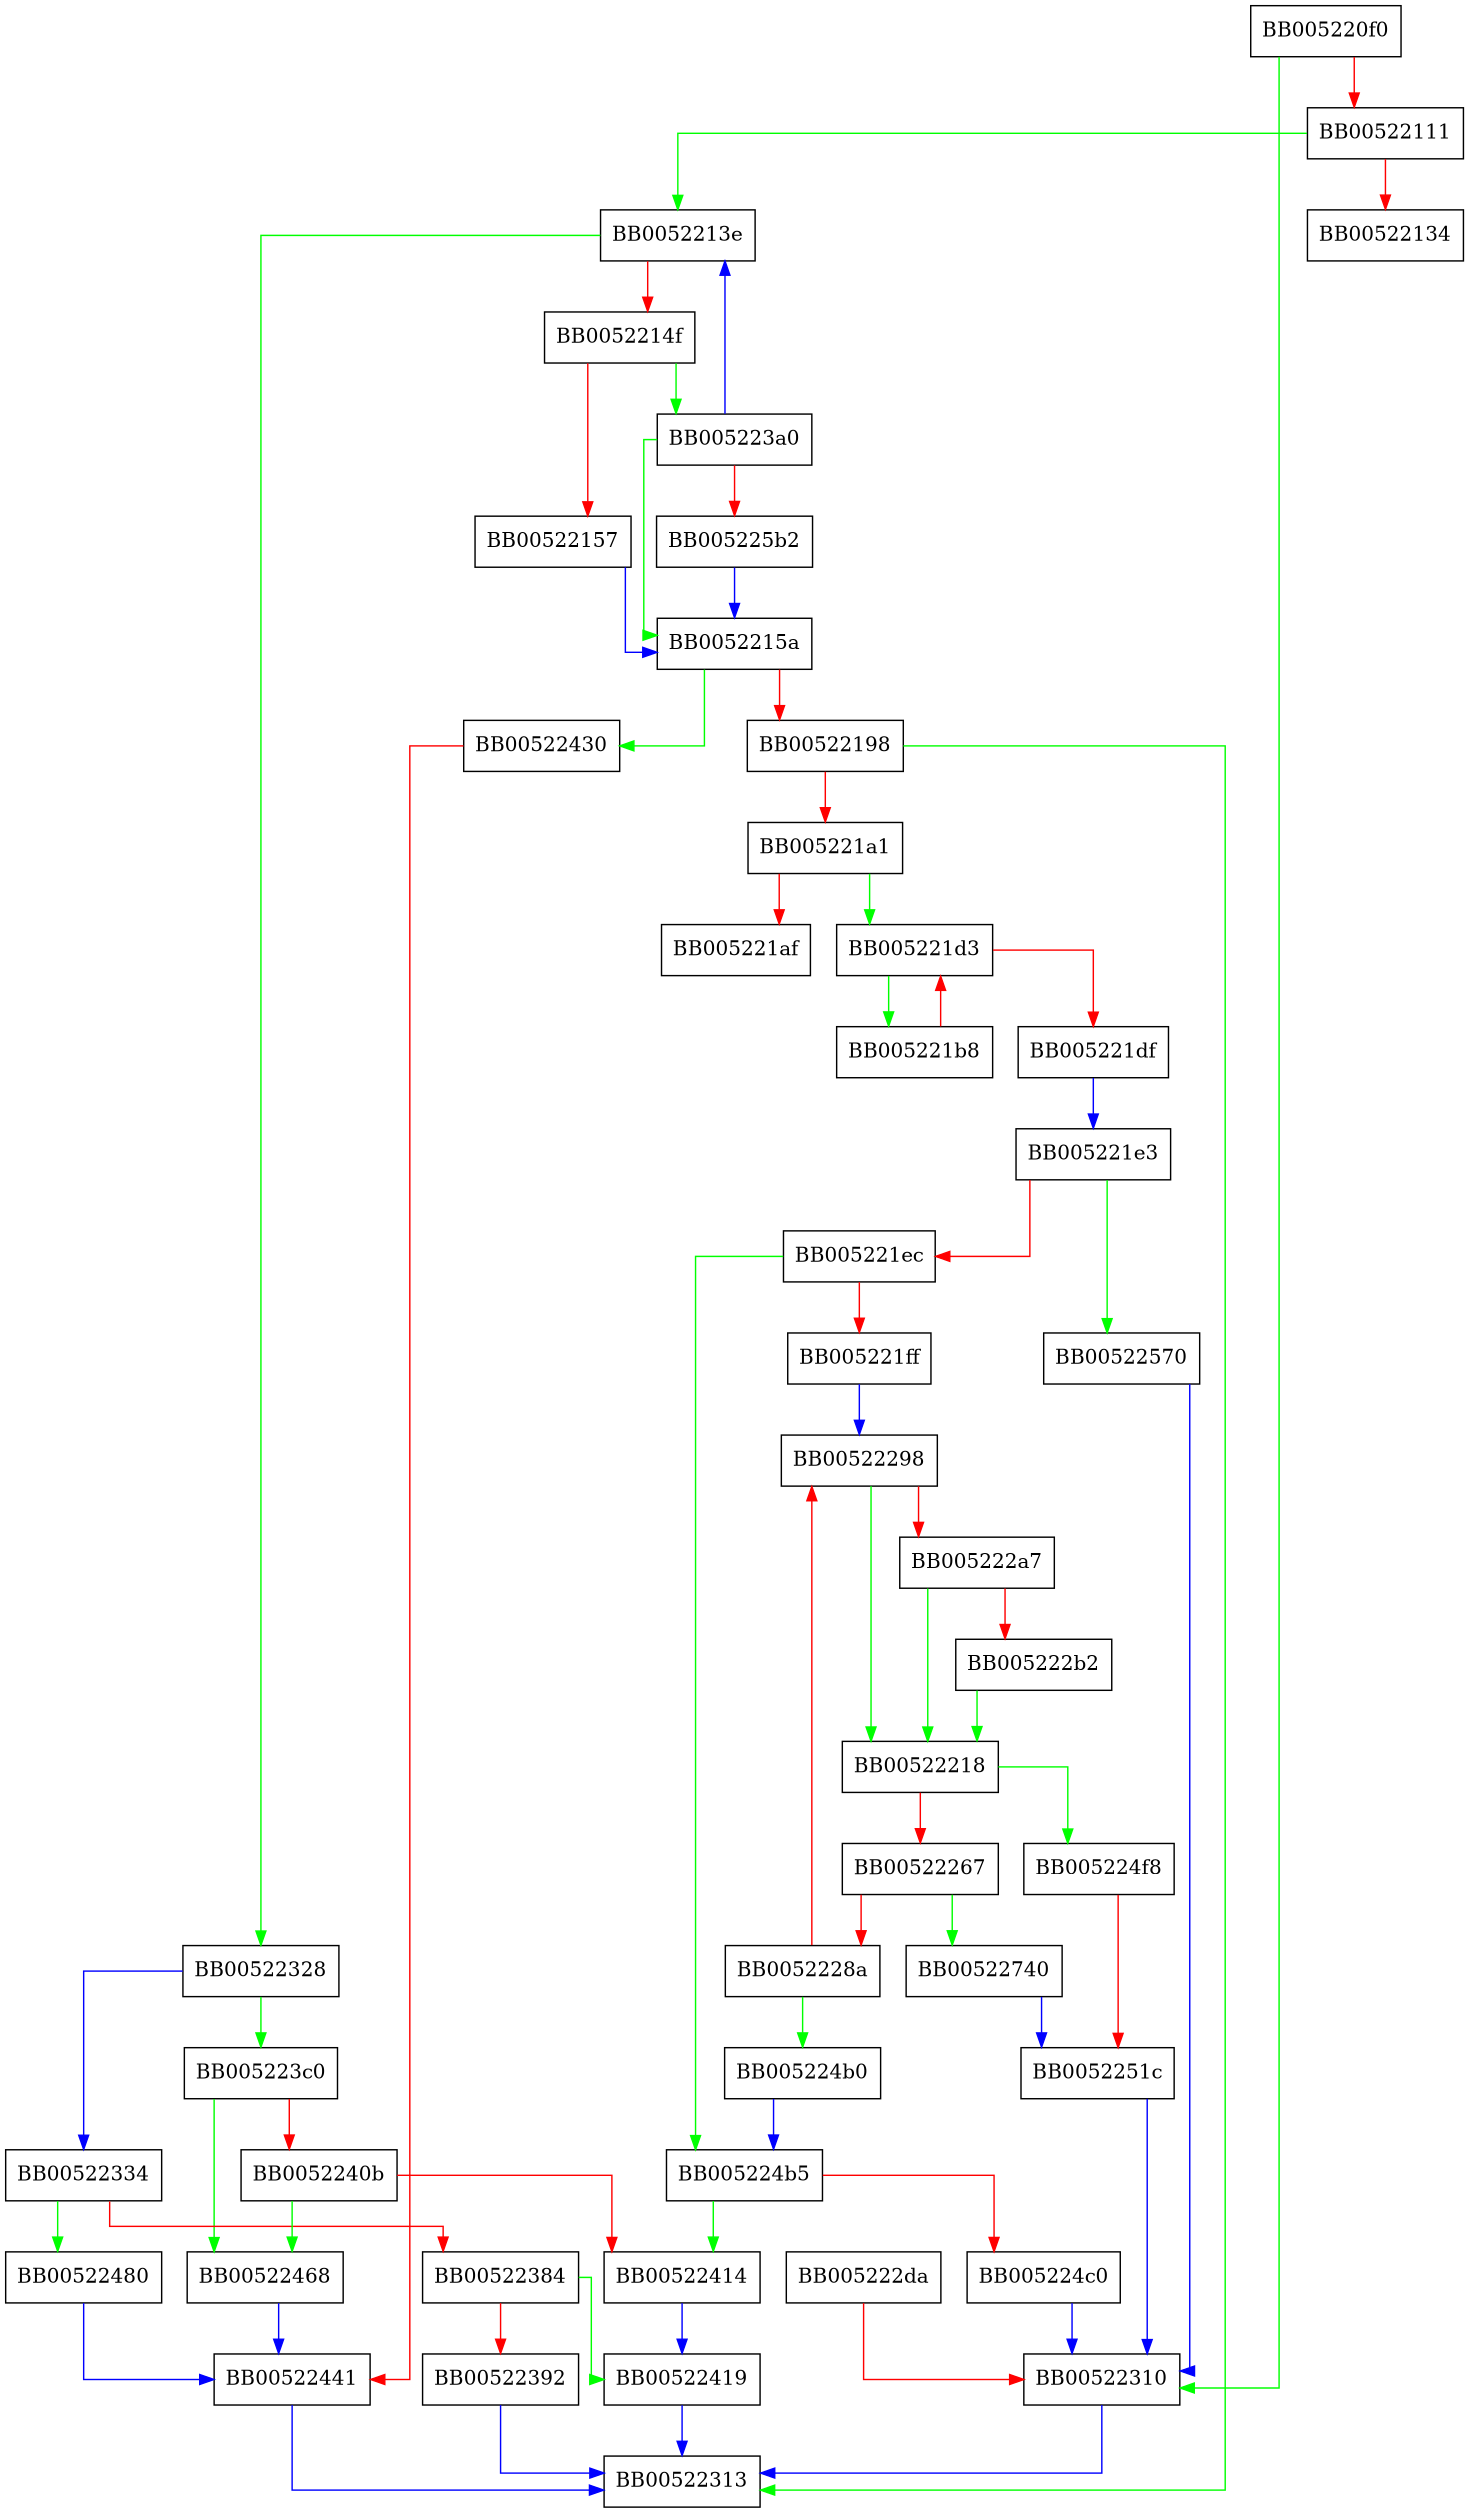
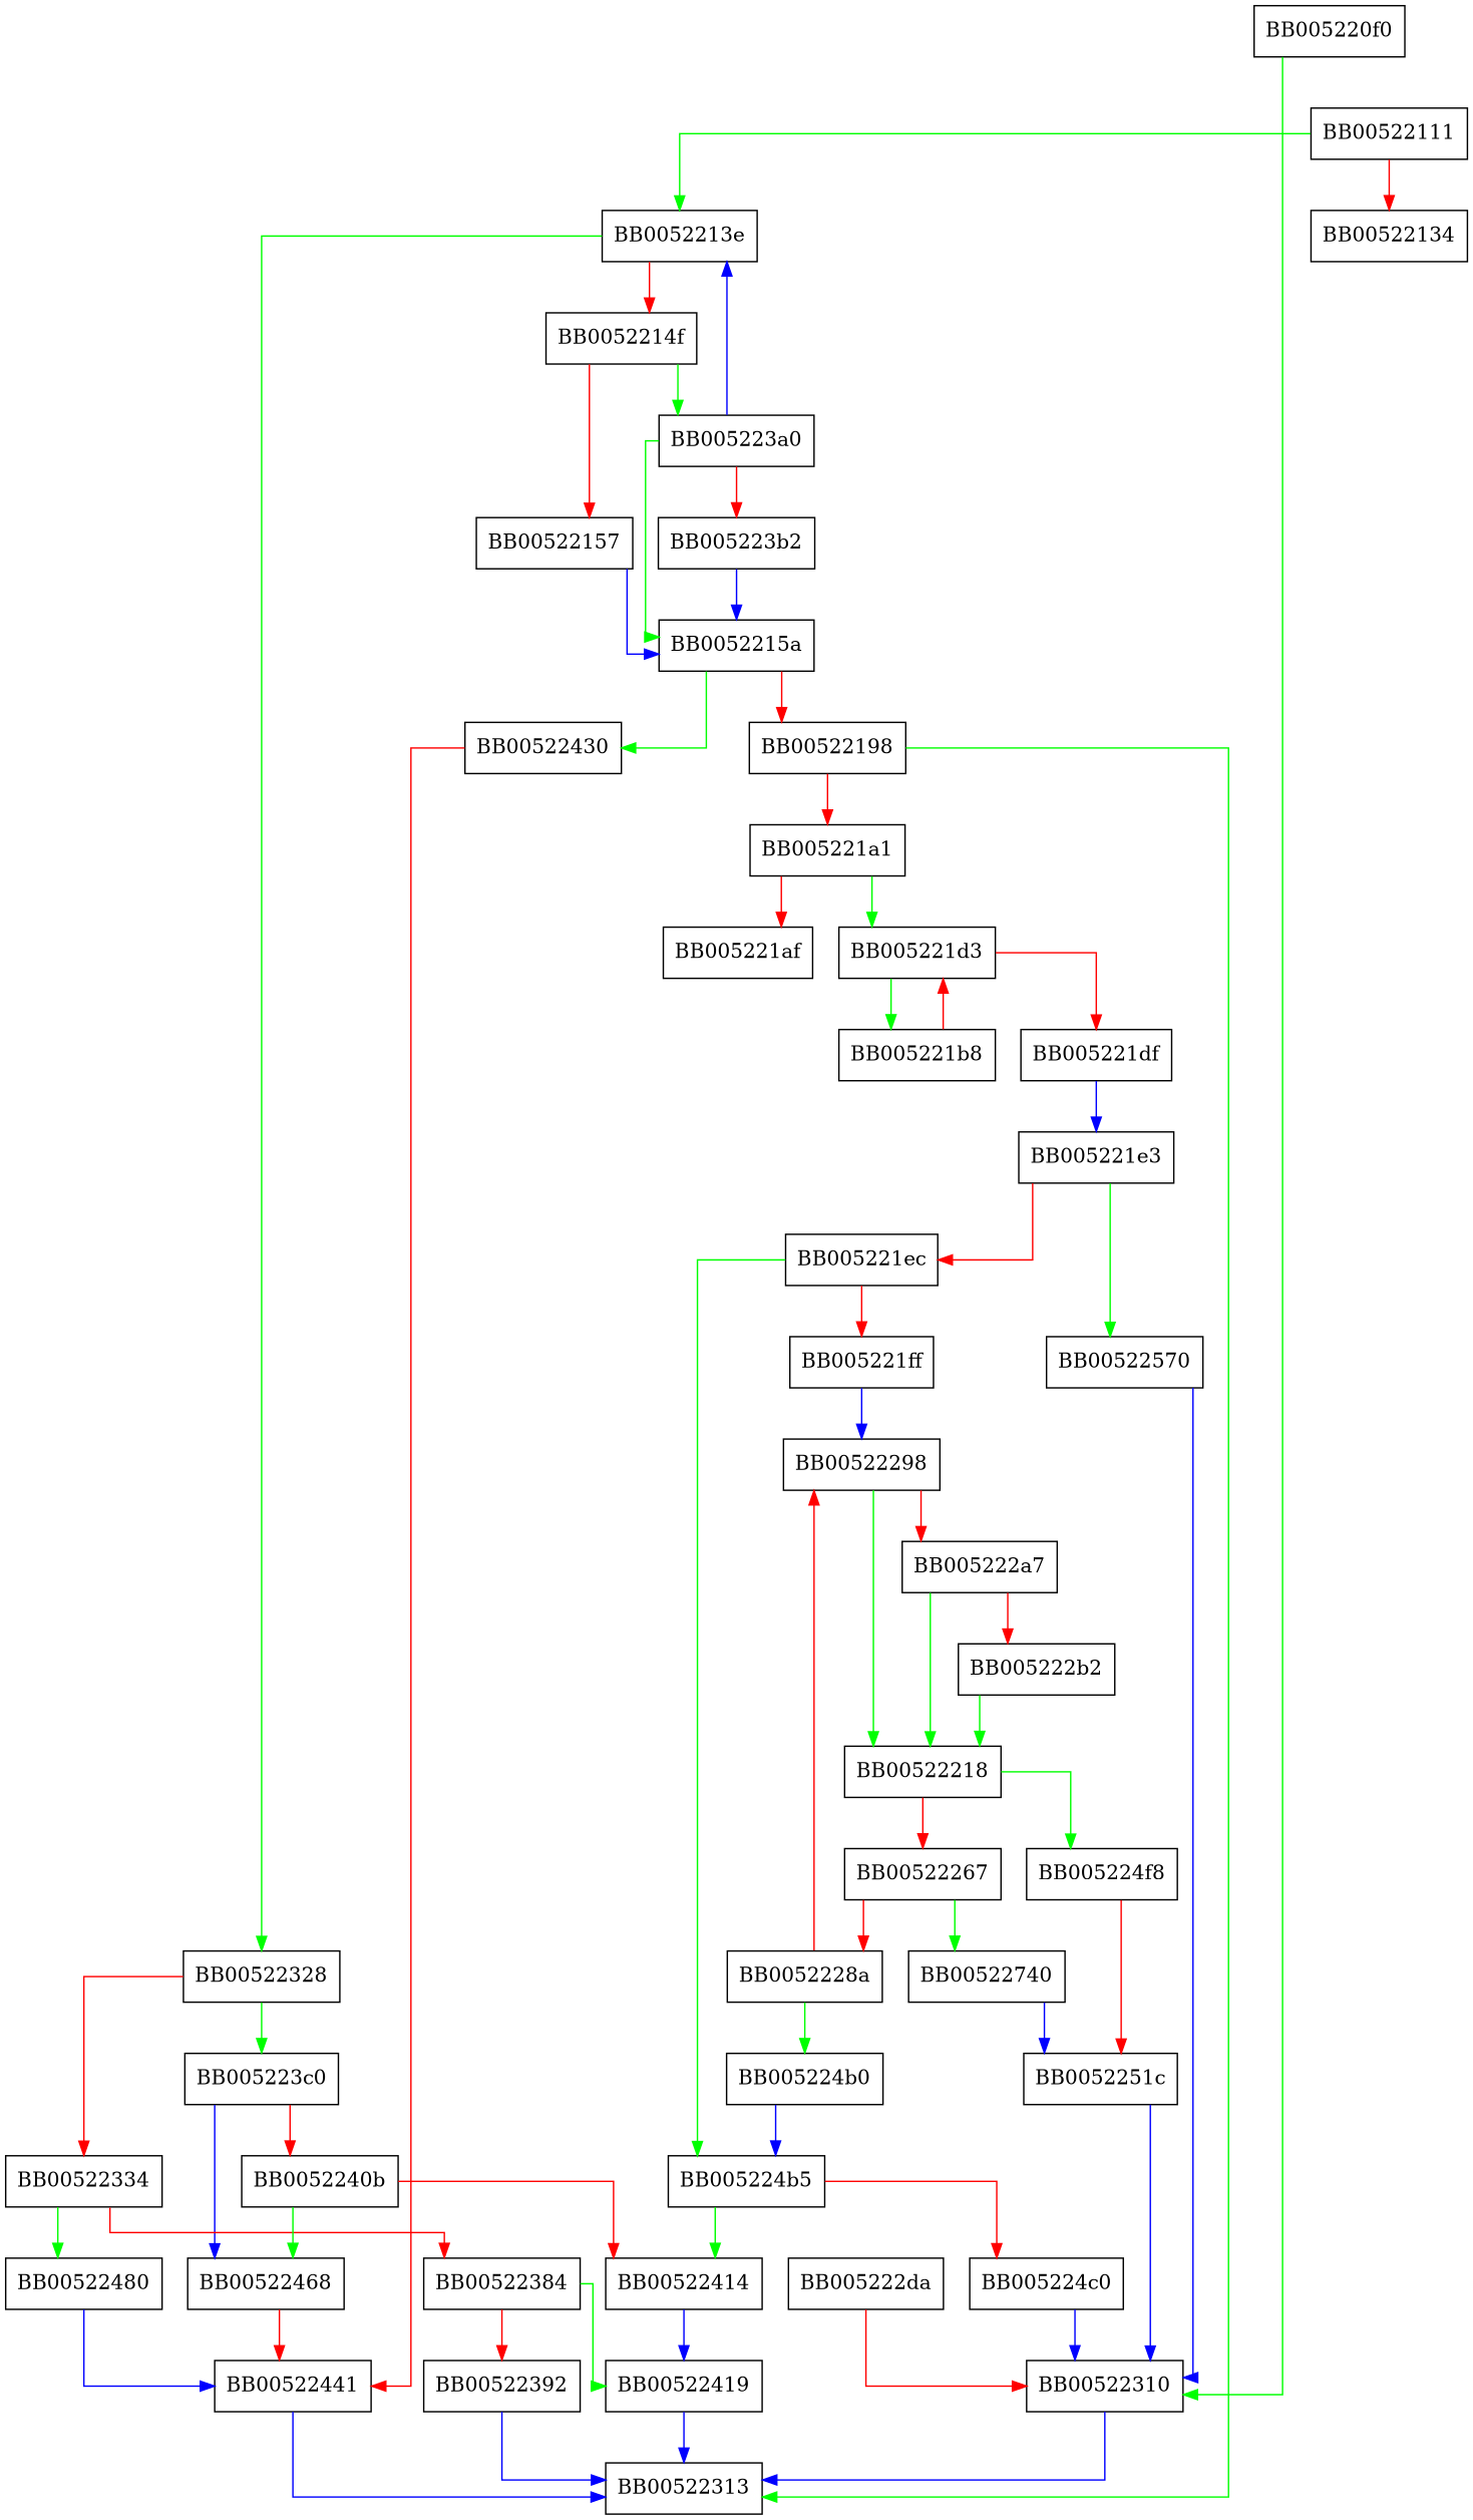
  digraph {
    splines=ortho
    node [shape=box]
    edge [color=red]
    BB005220f0
    BB00522310
    BB00522111
    BB00522313
    BB0052213e
    BB00522134
    BB00522328
    BB0052214f
    BB005223c0
    BB00522334
    BB005223a0
    BB00522157
    BB00522468
    BB0052240b
    BB00522480
    BB00522384
    BB0052215a
-   BB005223b2 [label=BB005225b2]
+   BB005223b2
    BB00522430
    BB00522198
    BB00522441
    BB005221a1
    BB005221d3
    BB005221af
    BB005221b8
    BB005221df
    BB005221e3
    BB00522570
    BB005221ec
    BB005224b5
    BB005221ff
    BB00522414
    BB005224c0
    BB00522298
    BB00522419
    BB00522218
    BB005222a7
    BB005224f8
    BB00522267
    BB005222b2
    BB0052251c
    n42 [label=BB00522740]
    BB0052228a
    BB005224b0
    BB005222da
    BB00522392
    BB005220f0 -> BB00522310 [color=green]
-   BB005220f0 -> BB00522111
    BB00522310 -> BB00522313 [color=blue]
    BB00522111 -> BB0052213e [color=green]
    BB00522111 -> BB00522134
    BB0052213e -> BB00522328 [color=green]
    BB0052213e -> BB0052214f
    BB00522328 -> BB005223c0 [color=green]
-   BB00522328 -> BB00522334 [color=blue]
+   BB00522328 -> BB00522334
    BB0052214f -> BB005223a0 [color=green]
    BB0052214f -> BB00522157
-   BB005223c0 -> BB00522468 [color=green]
+   BB005223c0 -> BB00522468 [color=blue]
    BB005223c0 -> BB0052240b
    BB00522334 -> BB00522480 [color=green]
    BB00522334 -> BB00522384
    BB005223a0 -> BB0052213e [color=blue]
    BB005223a0 -> BB0052215a [color=green]
    BB005223a0 -> BB005223b2
    BB00522157 -> BB0052215a [color=blue]
-   BB00522468 -> BB00522441 [color=blue]
+   BB00522468 -> BB00522441
    BB0052240b -> BB00522468 [color=green]
    BB0052240b -> BB00522414
    BB00522480 -> BB00522441 [color=blue]
    BB00522384 -> BB00522419 [color=green]
    BB00522384 -> BB00522392
    BB0052215a -> BB00522430 [color=green]
    BB0052215a -> BB00522198
    BB005223b2 -> BB0052215a [color=blue]
    BB00522430 -> BB00522441
    BB00522198 -> BB00522313 [color=green]
    BB00522198 -> BB005221a1
    BB00522441 -> BB00522313 [color=blue]
    BB005221a1 -> BB005221d3 [color=green]
    BB005221a1 -> BB005221af
    BB005221d3 -> BB005221b8 [color=green]
    BB005221d3 -> BB005221df
    BB005221b8 -> BB005221d3
    BB005221df -> BB005221e3 [color=blue]
    BB005221e3 -> BB00522570 [color=green]
    BB005221e3 -> BB005221ec
    BB00522570 -> BB00522310 [color=blue]
    BB005221ec -> BB005224b5 [color=green]
    BB005221ec -> BB005221ff
    BB005224b5 -> BB00522414 [color=green]
    BB005224b5 -> BB005224c0
    BB005221ff -> BB00522298 [color=blue]
    BB00522414 -> BB00522419 [color=blue]
    BB005224c0 -> BB00522310 [color=blue]
    BB00522298 -> BB00522218 [color=green]
    BB00522298 -> BB005222a7
    BB00522419 -> BB00522313 [color=blue]
    BB00522218 -> BB005224f8 [color=green]
    BB00522218 -> BB00522267
    BB005222a7 -> BB00522218 [color=green]
    BB005222a7 -> BB005222b2
    BB005224f8 -> BB0052251c
    BB00522267 -> n42 [color=green]
    BB00522267 -> BB0052228a
    BB005222b2 -> BB00522218 [color=green]
    BB0052251c -> BB00522310 [color=blue]
    n42 -> BB0052251c [color=blue]
    BB0052228a -> BB00522298
    BB0052228a -> BB005224b0 [color=green]
    BB005224b0 -> BB005224b5 [color=blue]
    BB005222da -> BB00522310
    BB00522392 -> BB00522313 [color=blue]
  }
